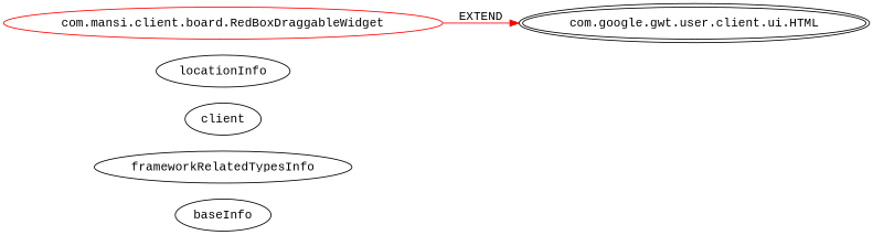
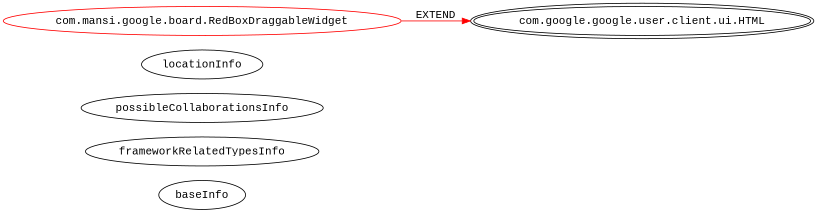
  digraph {
    rankdir=LR
    fontname="Liberation Mono"
    node [fontname="Liberation Mono"]
    baseInfo [category=extension_graph graphId=3697 isAnonymous=false possibleRelation=false]
    frameworkRelatedTypesInfo [0="com.google.gwt.user.client.ui.HTML"]
-   possibleCollaborationsInfo [label=client]
+   possibleCollaborationsInfo
    locationInfo [contextSignature=RedBoxDraggableWidget filePath="/mansiT-UiBinder/UiBinder-master/uibinder/src/com/mansi/client/board/RedBoxDraggableWidget.java" graphId=3697 projectName="mansiT-UiBinder"]
-   n5 [color=red isFrameworkType=false label="com.mansi.client.board.RedBoxDraggableWidget" vertexType=ROOT_CLIENT_CLASS_DECLARATION]
-   n6 [isFrameworkType=true label="com.google.gwt.user.client.ui.HTML" peripheries=2 vertexType=FRAMEWORK_CLASS_TYPE]
+   n5 [color=red isFrameworkType=false label="com.mansi.google.board.RedBoxDraggableWidget" vertexType=ROOT_CLIENT_CLASS_DECLARATION]
+   n6 [isFrameworkType=true label="com.google.google.user.client.ui.HTML" peripheries=2 vertexType=FRAMEWORK_CLASS_TYPE]
    n5 -> n6 [color=red label=EXTEND fontname="Liberation Mono"]
  }
